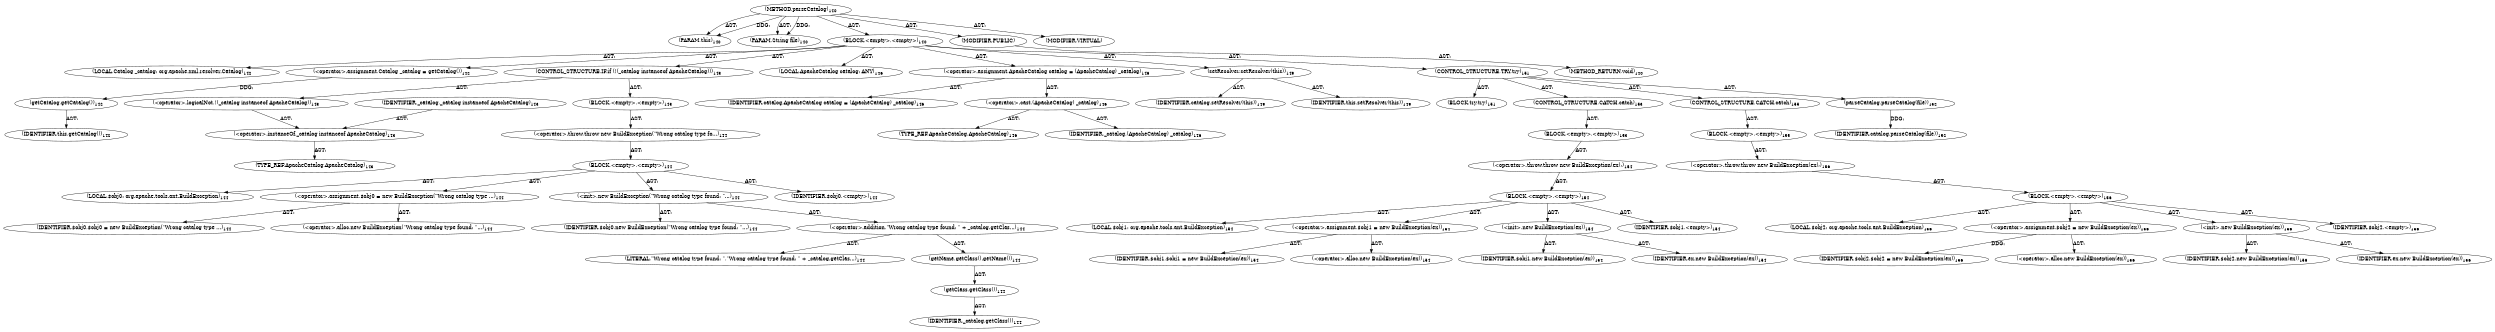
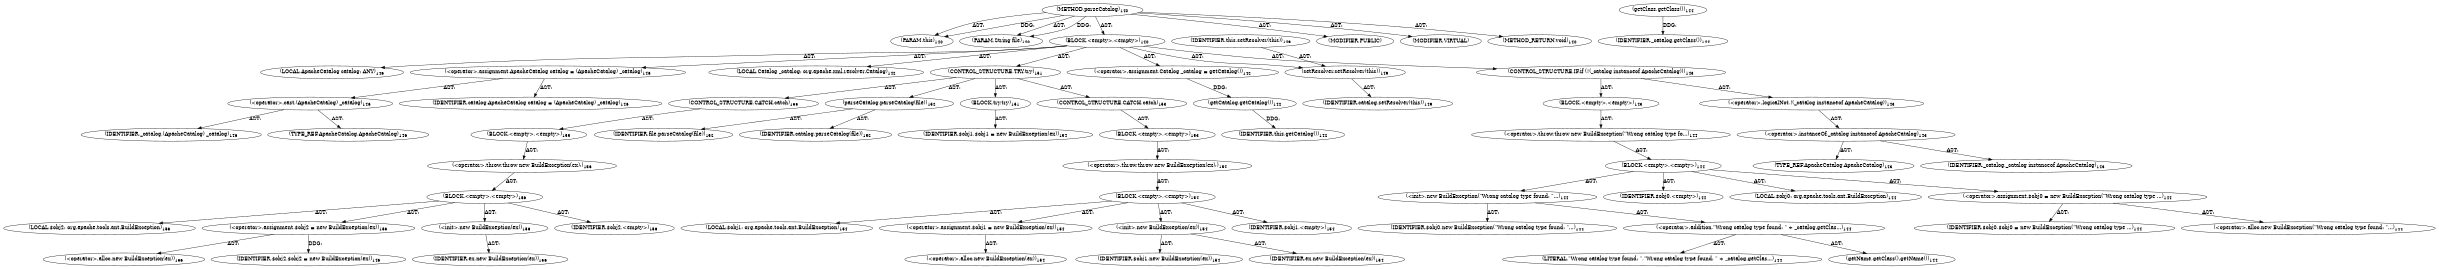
  digraph {
    n1 [label=<(METHOD,parseCatalog)<SUB>140</SUB>>]
    n2 [label=<(PARAM,this)<SUB>140</SUB>>]
    n3 [label=<(PARAM,String file)<SUB>140</SUB>>]
    n4 [label=<(BLOCK,&lt;empty&gt;,&lt;empty&gt;)<SUB>140</SUB>>]
    n5 [label=<(MODIFIER,PUBLIC)>]
    n6 [label=<(MODIFIER,VIRTUAL)>]
    n7 [label=<(METHOD_RETURN,void)<SUB>140</SUB>>]
    n8 [label=<(LOCAL,Catalog _catalog: org.apache.xml.resolver.Catalog)<SUB>142</SUB>>]
    n9 [label=<(&lt;operator&gt;.assignment,Catalog _catalog = getCatalog())<SUB>142</SUB>>]
    n10 [label=<(CONTROL_STRUCTURE,IF,if (!(_catalog instanceof ApacheCatalog)))<SUB>143</SUB>>]
    n11 [label=<(LOCAL,ApacheCatalog catalog: ANY)<SUB>146</SUB>>]
    n12 [label=<(&lt;operator&gt;.assignment,ApacheCatalog catalog = (ApacheCatalog) _catalog)<SUB>146</SUB>>]
    n13 [label=<(setResolver,setResolver(this))<SUB>149</SUB>>]
    n14 [label=<(CONTROL_STRUCTURE,TRY,try)<SUB>151</SUB>>]
    n15 [label=<(getCatalog,getCatalog())<SUB>142</SUB>>]
    n16 [label=<(&lt;operator&gt;.logicalNot,!(_catalog instanceof ApacheCatalog))<SUB>143</SUB>>]
    n17 [label=<(BLOCK,&lt;empty&gt;,&lt;empty&gt;)<SUB>143</SUB>>]
    n18 [label=<(IDENTIFIER,catalog,ApacheCatalog catalog = (ApacheCatalog) _catalog)<SUB>146</SUB>>]
    n19 [label=<(&lt;operator&gt;.cast,(ApacheCatalog) _catalog)<SUB>146</SUB>>]
    n20 [label=<(IDENTIFIER,catalog,setResolver(this))<SUB>149</SUB>>]
    n21 [label=<(IDENTIFIER,this,setResolver(this))<SUB>149</SUB>>]
    n22 [label=<(BLOCK,try,try)<SUB>151</SUB>>]
    n23 [label=<(CONTROL_STRUCTURE,CATCH,catch)<SUB>153</SUB>>]
    n24 [label=<(CONTROL_STRUCTURE,CATCH,catch)<SUB>155</SUB>>]
    n25 [label=<(parseCatalog,parseCatalog(file))<SUB>152</SUB>>]
    n26 [label=<(IDENTIFIER,this,getCatalog())<SUB>142</SUB>>]
    n27 [label=<(&lt;operator&gt;.instanceOf,_catalog instanceof ApacheCatalog)<SUB>143</SUB>>]
    n28 [label=<(&lt;operator&gt;.throw,throw new BuildException(&quot;Wrong catalog type fo...)<SUB>144</SUB>>]
    n29 [label=<(IDENTIFIER,_catalog,_catalog instanceof ApacheCatalog)<SUB>143</SUB>>]
    n30 [label=<(TYPE_REF,ApacheCatalog,ApacheCatalog)<SUB>143</SUB>>]
    n31 [label=<(BLOCK,&lt;empty&gt;,&lt;empty&gt;)<SUB>144</SUB>>]
    n32 [label=<(LOCAL,$obj0: org.apache.tools.ant.BuildException)<SUB>144</SUB>>]
    n33 [label=<(&lt;operator&gt;.assignment,$obj0 = new BuildException(&quot;Wrong catalog type ...)<SUB>144</SUB>>]
    n34 [label=<(&lt;init&gt;,new BuildException(&quot;Wrong catalog type found: &quot;...)<SUB>144</SUB>>]
    n35 [label=<(IDENTIFIER,$obj0,&lt;empty&gt;)<SUB>144</SUB>>]
    n36 [label=<(IDENTIFIER,$obj0,$obj0 = new BuildException(&quot;Wrong catalog type ...)<SUB>144</SUB>>]
    n37 [label=<(&lt;operator&gt;.alloc,new BuildException(&quot;Wrong catalog type found: &quot;...)<SUB>144</SUB>>]
    n38 [label=<(IDENTIFIER,$obj0,new BuildException(&quot;Wrong catalog type found: &quot;...)<SUB>144</SUB>>]
    n39 [label=<(&lt;operator&gt;.addition,&quot;Wrong catalog type found: &quot; + _catalog.getClas...)<SUB>144</SUB>>]
    n40 [label=<(LITERAL,&quot;Wrong catalog type found: &quot;,&quot;Wrong catalog type found: &quot; + _catalog.getClas...)<SUB>144</SUB>>]
    n41 [label=<(getName,getClass().getName())<SUB>144</SUB>>]
    n42 [label=<(getClass,getClass())<SUB>144</SUB>>]
    n43 [label=<(IDENTIFIER,_catalog,getClass())<SUB>144</SUB>>]
    n44 [label=<(TYPE_REF,ApacheCatalog,ApacheCatalog)<SUB>146</SUB>>]
    n45 [label=<(IDENTIFIER,_catalog,(ApacheCatalog) _catalog)<SUB>146</SUB>>]
    n46 [label=<(BLOCK,&lt;empty&gt;,&lt;empty&gt;)<SUB>153</SUB>>]
    n47 [label=<(BLOCK,&lt;empty&gt;,&lt;empty&gt;)<SUB>155</SUB>>]
    n48 [label=<(IDENTIFIER,catalog,parseCatalog(file))<SUB>152</SUB>>]
+   n49 [label=<(IDENTIFIER,file,parseCatalog(file))<SUB>152</SUB>>]
    n50 [label=<(&lt;operator&gt;.throw,throw new BuildException(ex);)<SUB>154</SUB>>]
    n51 [label=<(BLOCK,&lt;empty&gt;,&lt;empty&gt;)<SUB>154</SUB>>]
    n52 [label=<(LOCAL,$obj1: org.apache.tools.ant.BuildException)<SUB>154</SUB>>]
    n53 [label=<(&lt;operator&gt;.assignment,$obj1 = new BuildException(ex))<SUB>154</SUB>>]
    n54 [label=<(&lt;init&gt;,new BuildException(ex))<SUB>154</SUB>>]
    n55 [label=<(IDENTIFIER,$obj1,&lt;empty&gt;)<SUB>154</SUB>>]
    n56 [label=<(IDENTIFIER,$obj1,$obj1 = new BuildException(ex))<SUB>154</SUB>>]
    n57 [label=<(&lt;operator&gt;.alloc,new BuildException(ex))<SUB>154</SUB>>]
    n58 [label=<(IDENTIFIER,$obj1,new BuildException(ex))<SUB>154</SUB>>]
    n59 [label=<(IDENTIFIER,ex,new BuildException(ex))<SUB>154</SUB>>]
    n60 [label=<(&lt;operator&gt;.throw,throw new BuildException(ex);)<SUB>156</SUB>>]
    n61 [label=<(BLOCK,&lt;empty&gt;,&lt;empty&gt;)<SUB>156</SUB>>]
    n62 [label=<(LOCAL,$obj2: org.apache.tools.ant.BuildException)<SUB>156</SUB>>]
    n63 [label=<(&lt;operator&gt;.assignment,$obj2 = new BuildException(ex))<SUB>156</SUB>>]
    n64 [label=<(&lt;init&gt;,new BuildException(ex))<SUB>156</SUB>>]
    n65 [label=<(IDENTIFIER,$obj2,&lt;empty&gt;)<SUB>156</SUB>>]
-   n66 [label=<(IDENTIFIER,$obj2,$obj2 = new BuildException(ex))<SUB>156</SUB>>]
+   n66 [label=<(IDENTIFIER,$obj2,$obj2 = new BuildException(ex))<SUB>146</SUB>>]
    n67 [label=<(&lt;operator&gt;.alloc,new BuildException(ex))<SUB>156</SUB>>]
-   n68 [label=<(IDENTIFIER,$obj2,new BuildException(ex))<SUB>156</SUB>>]
    n69 [label=<(IDENTIFIER,ex,new BuildException(ex))<SUB>156</SUB>>]
    n1 -> n2 [label="AST: "]
    n1 -> n2 [label="DDG: "]
    n1 -> n3 [label="AST: "]
    n1 -> n3 [label="DDG: "]
    n1 -> n4 [label="AST: "]
    n1 -> n5 [label="AST: "]
    n1 -> n6 [label="AST: "]
-   n5 -> n7 [label="AST: "]
+   n1 -> n7 [label="AST: "]
    n4 -> n8 [label="AST: "]
    n4 -> n9 [label="AST: "]
    n4 -> n10 [label="AST: "]
    n4 -> n11 [label="AST: "]
    n4 -> n12 [label="AST: "]
    n4 -> n13 [label="AST: "]
    n4 -> n14 [label="AST: "]
    n9 -> n15 [label="DDG: "]
    n10 -> n16 [label="AST: "]
    n10 -> n17 [label="AST: "]
    n12 -> n18 [label="AST: "]
    n12 -> n19 [label="AST: "]
    n13 -> n20 [label="AST: "]
-   n13 -> n21 [label="AST: "]
+   n21 -> n13 [label="AST: "]
    n14 -> n22 [label="AST: "]
    n14 -> n23 [label="AST: "]
    n14 -> n24 [label="AST: "]
    n14 -> n25 [label="AST: "]
-   n15 -> n26 [label="AST: "]
+   n15 -> n26 [label="DDG: "]
    n16 -> n27 [label="AST: "]
    n17 -> n28 [label="AST: "]
    n19 -> n44 [label="AST: "]
    n19 -> n45 [label="AST: "]
    n23 -> n46 [label="AST: "]
    n24 -> n47 [label="AST: "]
-   n25 -> n48 [label="DDG: "]
-   n29 -> n27 [label="AST: "]
+   n25 -> n48 [label="AST: "]
+   n25 -> n49 [label="AST: "]
+   n27 -> n29 [label="AST: "]
    n27 -> n30 [label="AST: "]
    n28 -> n31 [label="AST: "]
    n31 -> n32 [label="AST: "]
    n31 -> n33 [label="AST: "]
    n31 -> n34 [label="AST: "]
    n31 -> n35 [label="AST: "]
    n33 -> n36 [label="AST: "]
    n33 -> n37 [label="AST: "]
    n34 -> n38 [label="AST: "]
    n34 -> n39 [label="AST: "]
    n39 -> n40 [label="AST: "]
    n39 -> n41 [label="AST: "]
-   n41 -> n42 [label="AST: "]
-   n42 -> n43 [label="AST: "]
+   n42 -> n43 [label="DDG: "]
    n46 -> n50 [label="AST: "]
    n47 -> n60 [label="AST: "]
    n50 -> n51 [label="AST: "]
    n51 -> n52 [label="AST: "]
    n51 -> n53 [label="AST: "]
    n51 -> n54 [label="AST: "]
    n51 -> n55 [label="AST: "]
-   n53 -> n56 [label="AST: "]
+   n22 -> n56 [label="AST: "]
    n53 -> n57 [label="AST: "]
    n54 -> n58 [label="AST: "]
    n54 -> n59 [label="AST: "]
    n60 -> n61 [label="AST: "]
    n61 -> n62 [label="AST: "]
    n61 -> n63 [label="AST: "]
    n61 -> n64 [label="AST: "]
    n61 -> n65 [label="AST: "]
    n63 -> n66 [label="DDG: "]
    n63 -> n67 [label="AST: "]
-   n64 -> n68 [label="AST: "]
    n64 -> n69 [label="AST: "]
  }
